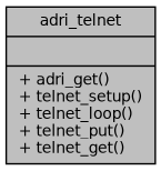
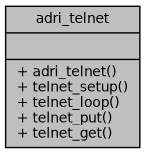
  digraph {
-   n1 [color=black fillcolor=grey75 fontcolor=black fontname=Helvetica fontsize=10 height=0.2 label="{adri_telnet\n||+ adri_get()\l+ telnet_setup()\l+ telnet_loop()\l+ telnet_put()\l+ telnet_get()\l}" shape=record style=filled width=0.4]
+   n1 [color=black fillcolor=grey75 fontcolor=black fontname=Helvetica fontsize=10 height=0.2 label="{adri_telnet\n||+ adri_telnet()\l+ telnet_setup()\l+ telnet_loop()\l+ telnet_put()\l+ telnet_get()\l}" shape=record style=filled width=0.4]
  }
